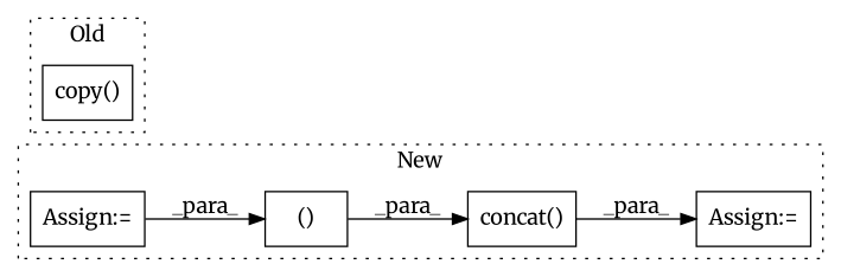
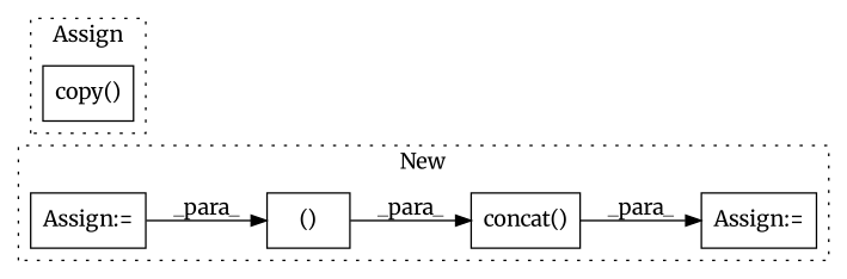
  digraph {
    rankdir=LR
    fontname=Merriweather
    node [a=75 l=3 shape=box fontname=Merriweather]
    edge [fontname=Merriweather]
    n1 [l="10,1" label="concat()" s="27487,27507"]
    n2 [a=54 l=5 label="()" s=27501]
    n3 [a=68 label="Assign:=" s=27085]
    n4 [a=68 label="Assign:=" s=27484]
    n5 [l=10 label="copy()" s=25781]
    subgraph cluster_1 {
      label=New
      style=dotted
      n1
      n2
      n3
      n4
    }
    subgraph cluster_2 {
-     label=Old
+     label=Assign
      style=dotted
      n5
    }
    n1 -> n4 [label=_para_]
    n2 -> n1 [label=_para_]
    n3 -> n2 [label=_para_]
  }
